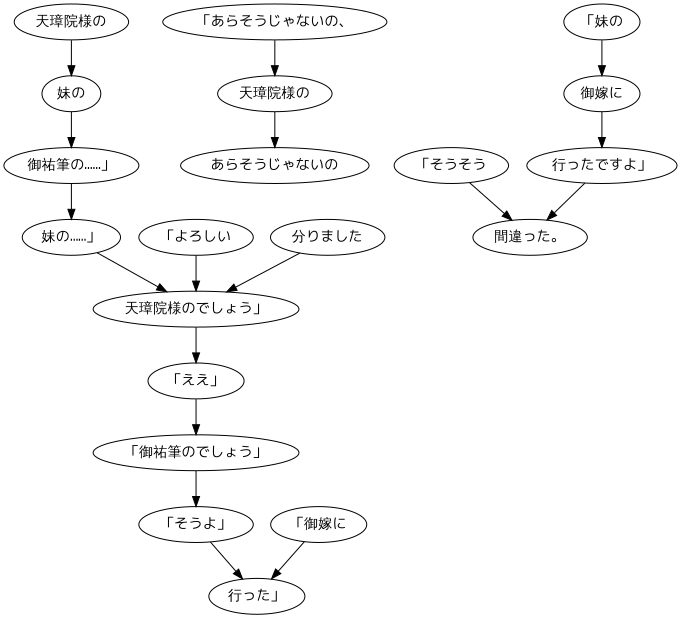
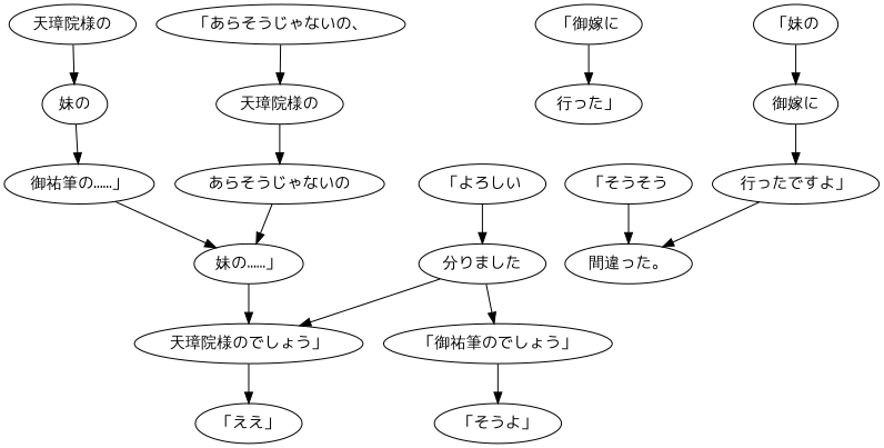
  digraph {
    fontname="Liberation Mono"
    node [fontname="Liberation Mono"]
    edge [fontname="Liberation Mono"]
    n1 [label="天璋院様の"]
    n2 [label="妹の"]
    n3 [label="御祐筆の……」"]
    n4 [label="妹の……」"]
    n5 [label="天璋院様のでしょう」"]
    n6 [label="「あらそうじゃないの、"]
    n7 [label="天璋院様の"]
    n8 [label="あらそうじゃないの"]
    n9 [label="「ええ」"]
    n10 [label="「よろしい"]
    n11 [label="分りました"]
    n12 [label="「御祐筆のでしょう」"]
    n13 [label="「そうよ」"]
    n14 [label="行った」"]
    n15 [label="「御嫁に"]
    n16 [label="行ったですよ」"]
    n17 [label="間違った。"]
    n18 [label="「妹の"]
    n19 [label="御嫁に"]
    n20 [label="「そうそう"]
    n1 -> n2
    n2 -> n3
    n3 -> n4
    n4 -> n5
    n5 -> n9
    n6 -> n7
    n7 -> n8
-   n9 -> n12
-   n10 -> n5
+   n8 -> n4
+   n11 -> n12
+   n10 -> n11
    n11 -> n5
    n12 -> n13
-   n13 -> n14
    n15 -> n14
    n16 -> n17
    n18 -> n19
    n19 -> n16
    n20 -> n17
  }
